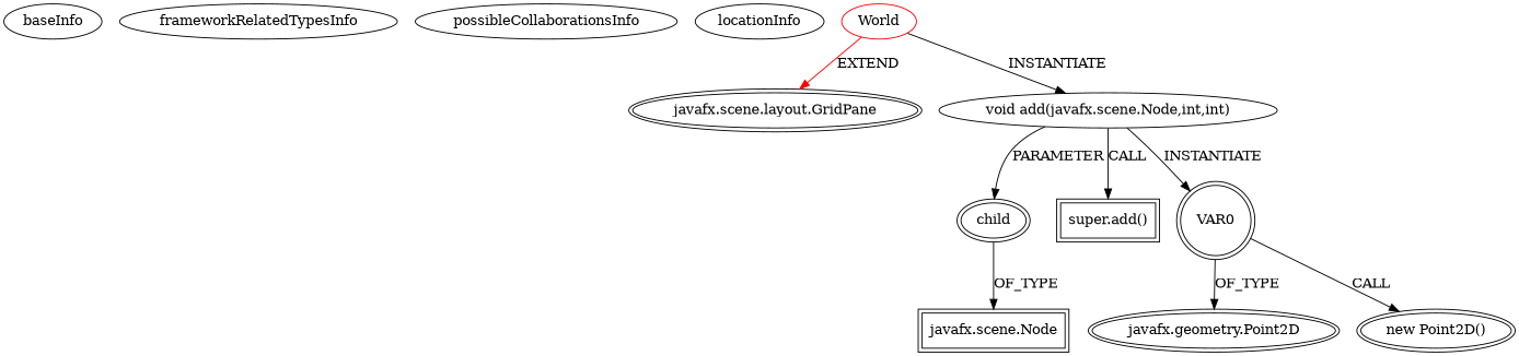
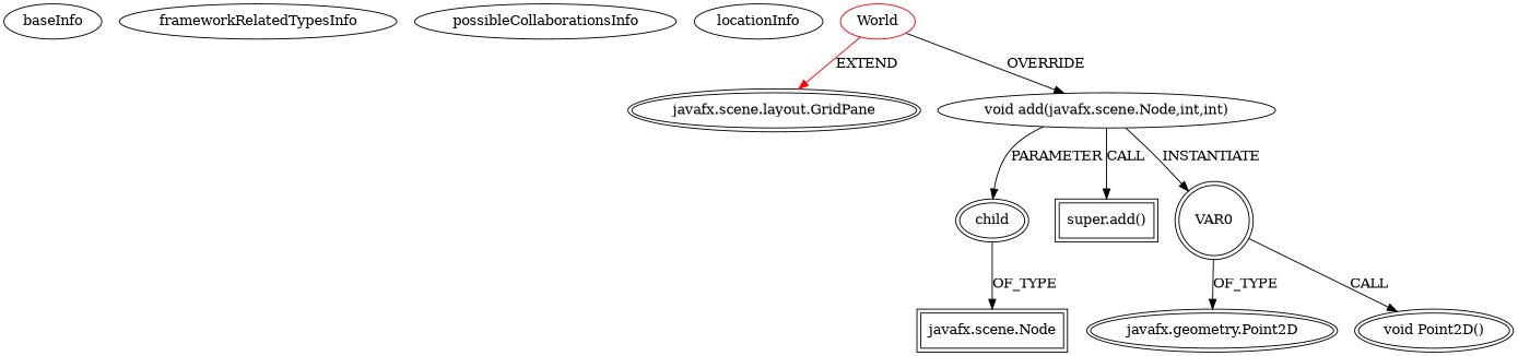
  digraph {
    node [isFrameworkType=true peripheries=2]
    baseInfo [category=extension_graph graphId=3318 isAnonymous=false possibleRelation=false isFrameworkType="" peripheries=""]
    frameworkRelatedTypesInfo [0="javafx.scene.layout.GridPane" isFrameworkType="" peripheries=""]
    possibleCollaborationsInfo [isFrameworkType="" peripheries=""]
    locationInfo [contextSignature=World filePath="/jeyoon-Snake/Snake-master/src/World.java" graphId=3318 projectName="jeyoon-Snake" isFrameworkType="" peripheries=""]
    n5 [color=red isFrameworkType=false label=World vertexType=ROOT_CLIENT_CLASS_DECLARATION peripheries=""]
    n6 [label="javafx.scene.layout.GridPane" vertexType=FRAMEWORK_CLASS_TYPE]
    n7 [isFrameworkType=false label="void add(javafx.scene.Node,int,int)" shape=ellipse vertexType=OVERRIDING_METHOD_DECLARATION peripheries=""]
    n8 [label=child vertexType=PARAMETER_DECLARATION]
    n9 [label="super.add()" shape=box vertexType=SUPER_CALL]
    n10 [label=VAR0 shape=circle vertexType=VARIABLE_EXPRESION]
    n11 [label="javafx.scene.Node" shape=box vertexType=FRAMEWORK_CLASS_TYPE]
    n12 [label="javafx.geometry.Point2D" vertexType=FRAMEWORK_CLASS_TYPE]
-   n13 [label="new Point2D()" vertexType=CONSTRUCTOR_CALL]
+   n13 [label="void Point2D()" vertexType=CONSTRUCTOR_CALL]
    n5 -> n6 [color=red label=EXTEND]
-   n5 -> n7 [label=INSTANTIATE]
+   n5 -> n7 [label=OVERRIDE]
    n7 -> n8 [label=PARAMETER]
    n7 -> n9 [label=CALL]
    n7 -> n10 [label=INSTANTIATE]
    n8 -> n11 [label=OF_TYPE]
    n10 -> n12 [label=OF_TYPE]
    n10 -> n13 [label=CALL]
  }
